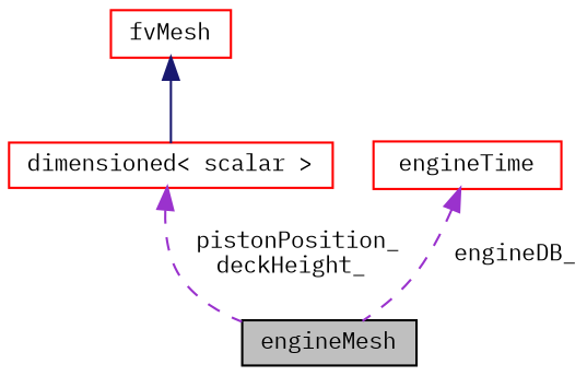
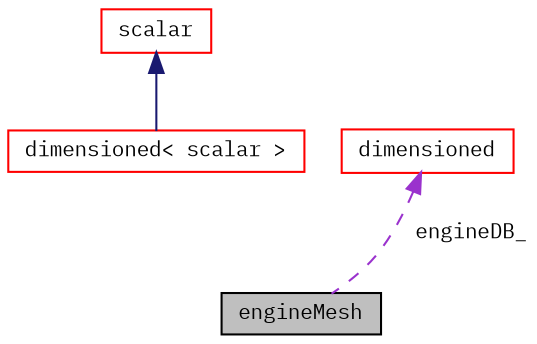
  digraph {
    fontname="IBM Plex Mono"
    node [color=red fontname="IBM Plex Mono" fontsize=10 shape=record]
    edge [color=darkorchid3 dir=back fontname="IBM Plex Mono" fontsize=10 labelfontname=FreeSans labelfontsize=10 style=dashed]
    n1 [color=black fillcolor=grey75 fontcolor=black height=0.2 label=engineMesh style=filled width=0.4]
-   n2 [height=0.2 label=fvMesh width=0.4]
+   n2 [height=0.2 label=scalar width=0.4]
    n3 [height=0.2 label="dimensioned\< scalar \>" width=0.4]
-   n4 [height=0.2 label=engineTime width=0.4]
+   n4 [height=0.2 label=dimensioned width=0.4]
    n2 -> n3 [color=midnightblue style=solid]
-   n3 -> n1 [label=" pistonPosition_\ndeckHeight_"]
    n4 -> n1 [label=" engineDB_"]
  }
